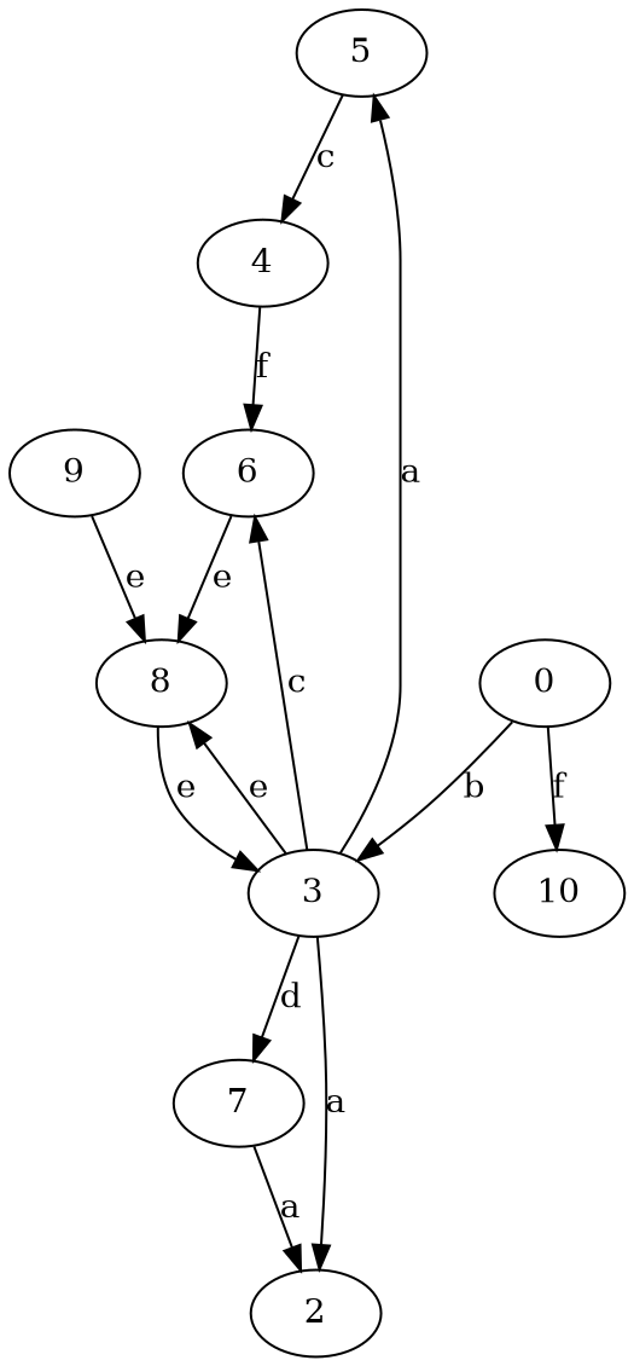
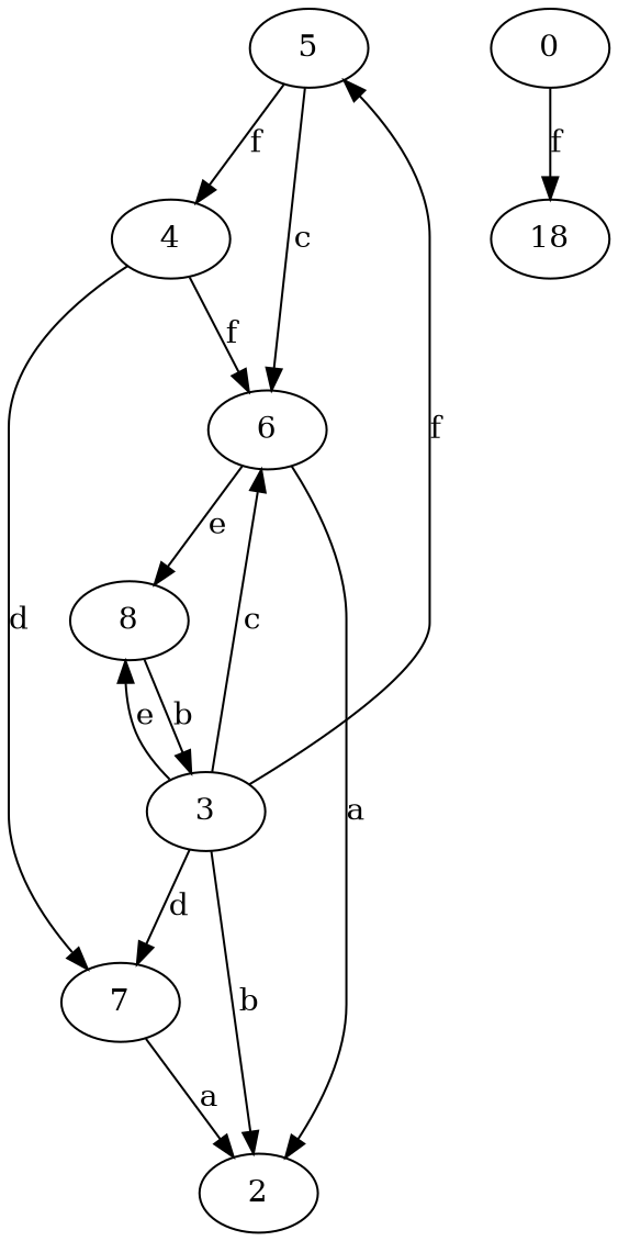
  strict digraph {
    n1 [label=5]
    4
    6
    7
    2
    8
    0
    3
-   10
-   9
-   n1 -> 4 [label=c]
+   10 [label=18]
+   n1 -> 4 [label=f]
+   n1 -> 6 [label=c]
    4 -> 6 [label=f]
+   4 -> 7 [label=d]
+   6 -> 2 [label=a]
    6 -> 8 [label=e]
    7 -> 2 [label=a]
-   8 -> 3 [label=e]
-   0 -> 3 [label=b]
+   8 -> 3 [label=b]
    0 -> 10 [label=f]
-   3 -> n1 [label=a]
+   3 -> n1 [label=f]
    3 -> 6 [label=c]
    3 -> 7 [label=d]
-   3 -> 2 [label=a]
+   3 -> 2 [label=b]
    3 -> 8 [label=e]
-   9 -> 8 [label=e]
  }
